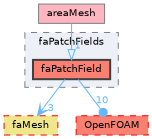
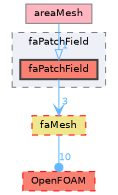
  digraph {
    compound=true
    node [color=red fillcolor=salmon fontname=Helvetica fontsize=10 shape=box style="filled,dashed"]
    edge [color=steelblue1 fontcolor=steelblue1 fontname=Helvetica fontsize=10 labeldistance=1.5 labelfontname=Helvetica labelfontsize=10]
    n1 [color=grey25 height=0.2 label=faPatchField style="filled,bold" width=0.4]
    n2 [fillcolor=khaki height=0.2 label=faMesh width=0.4]
    n3 [height=0.2 label=OpenFOAM width=0.4]
    n4 [color=grey50 fillcolor=lightpink height=0.2 label=areaMesh style=filled width=0.4]
    subgraph cluster_1 {
      bgcolor="#edf0f7"
      fontname=Helvetica
      fontsize=10
-     label=faPatchFields
+     label=faPatchField
      pencolor=grey50
      style="filled,dashed"
      n1
    }
    n1 -> n2 [arrowhead=vee headlabel=3]
-   n1 -> n3 [arrowhead=dot headlabel=10]
+   n2 -> n3 [arrowhead=dot headlabel=10]
    n4 -> n1 [arrowhead=onormal headlabel=1]
  }
